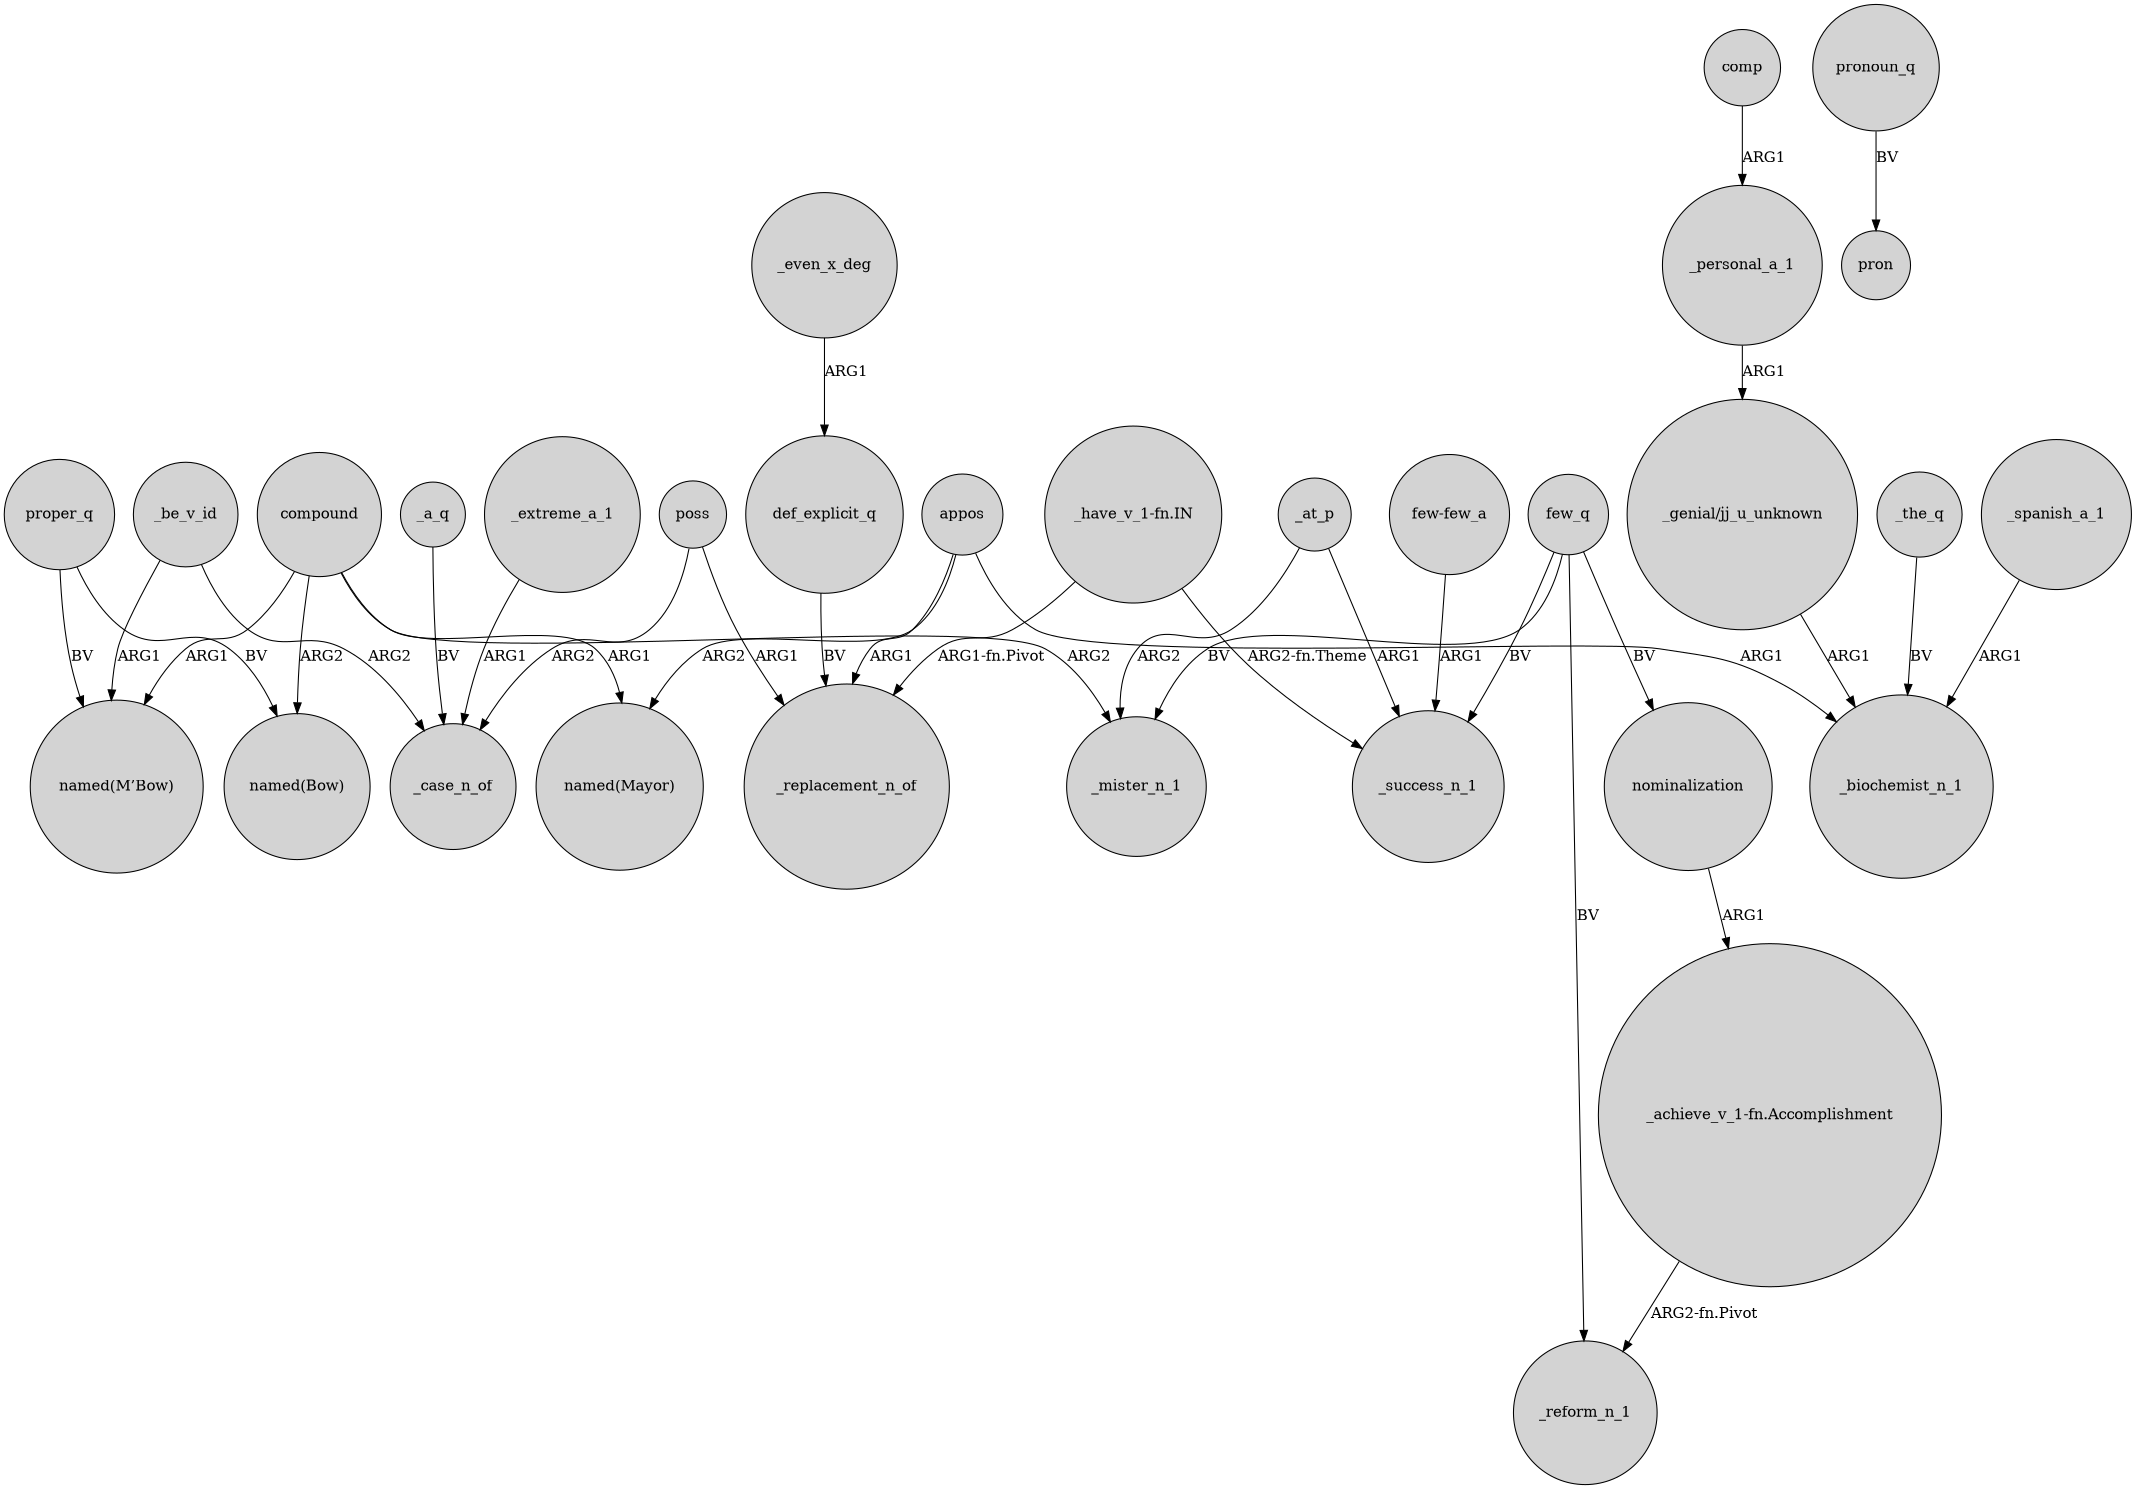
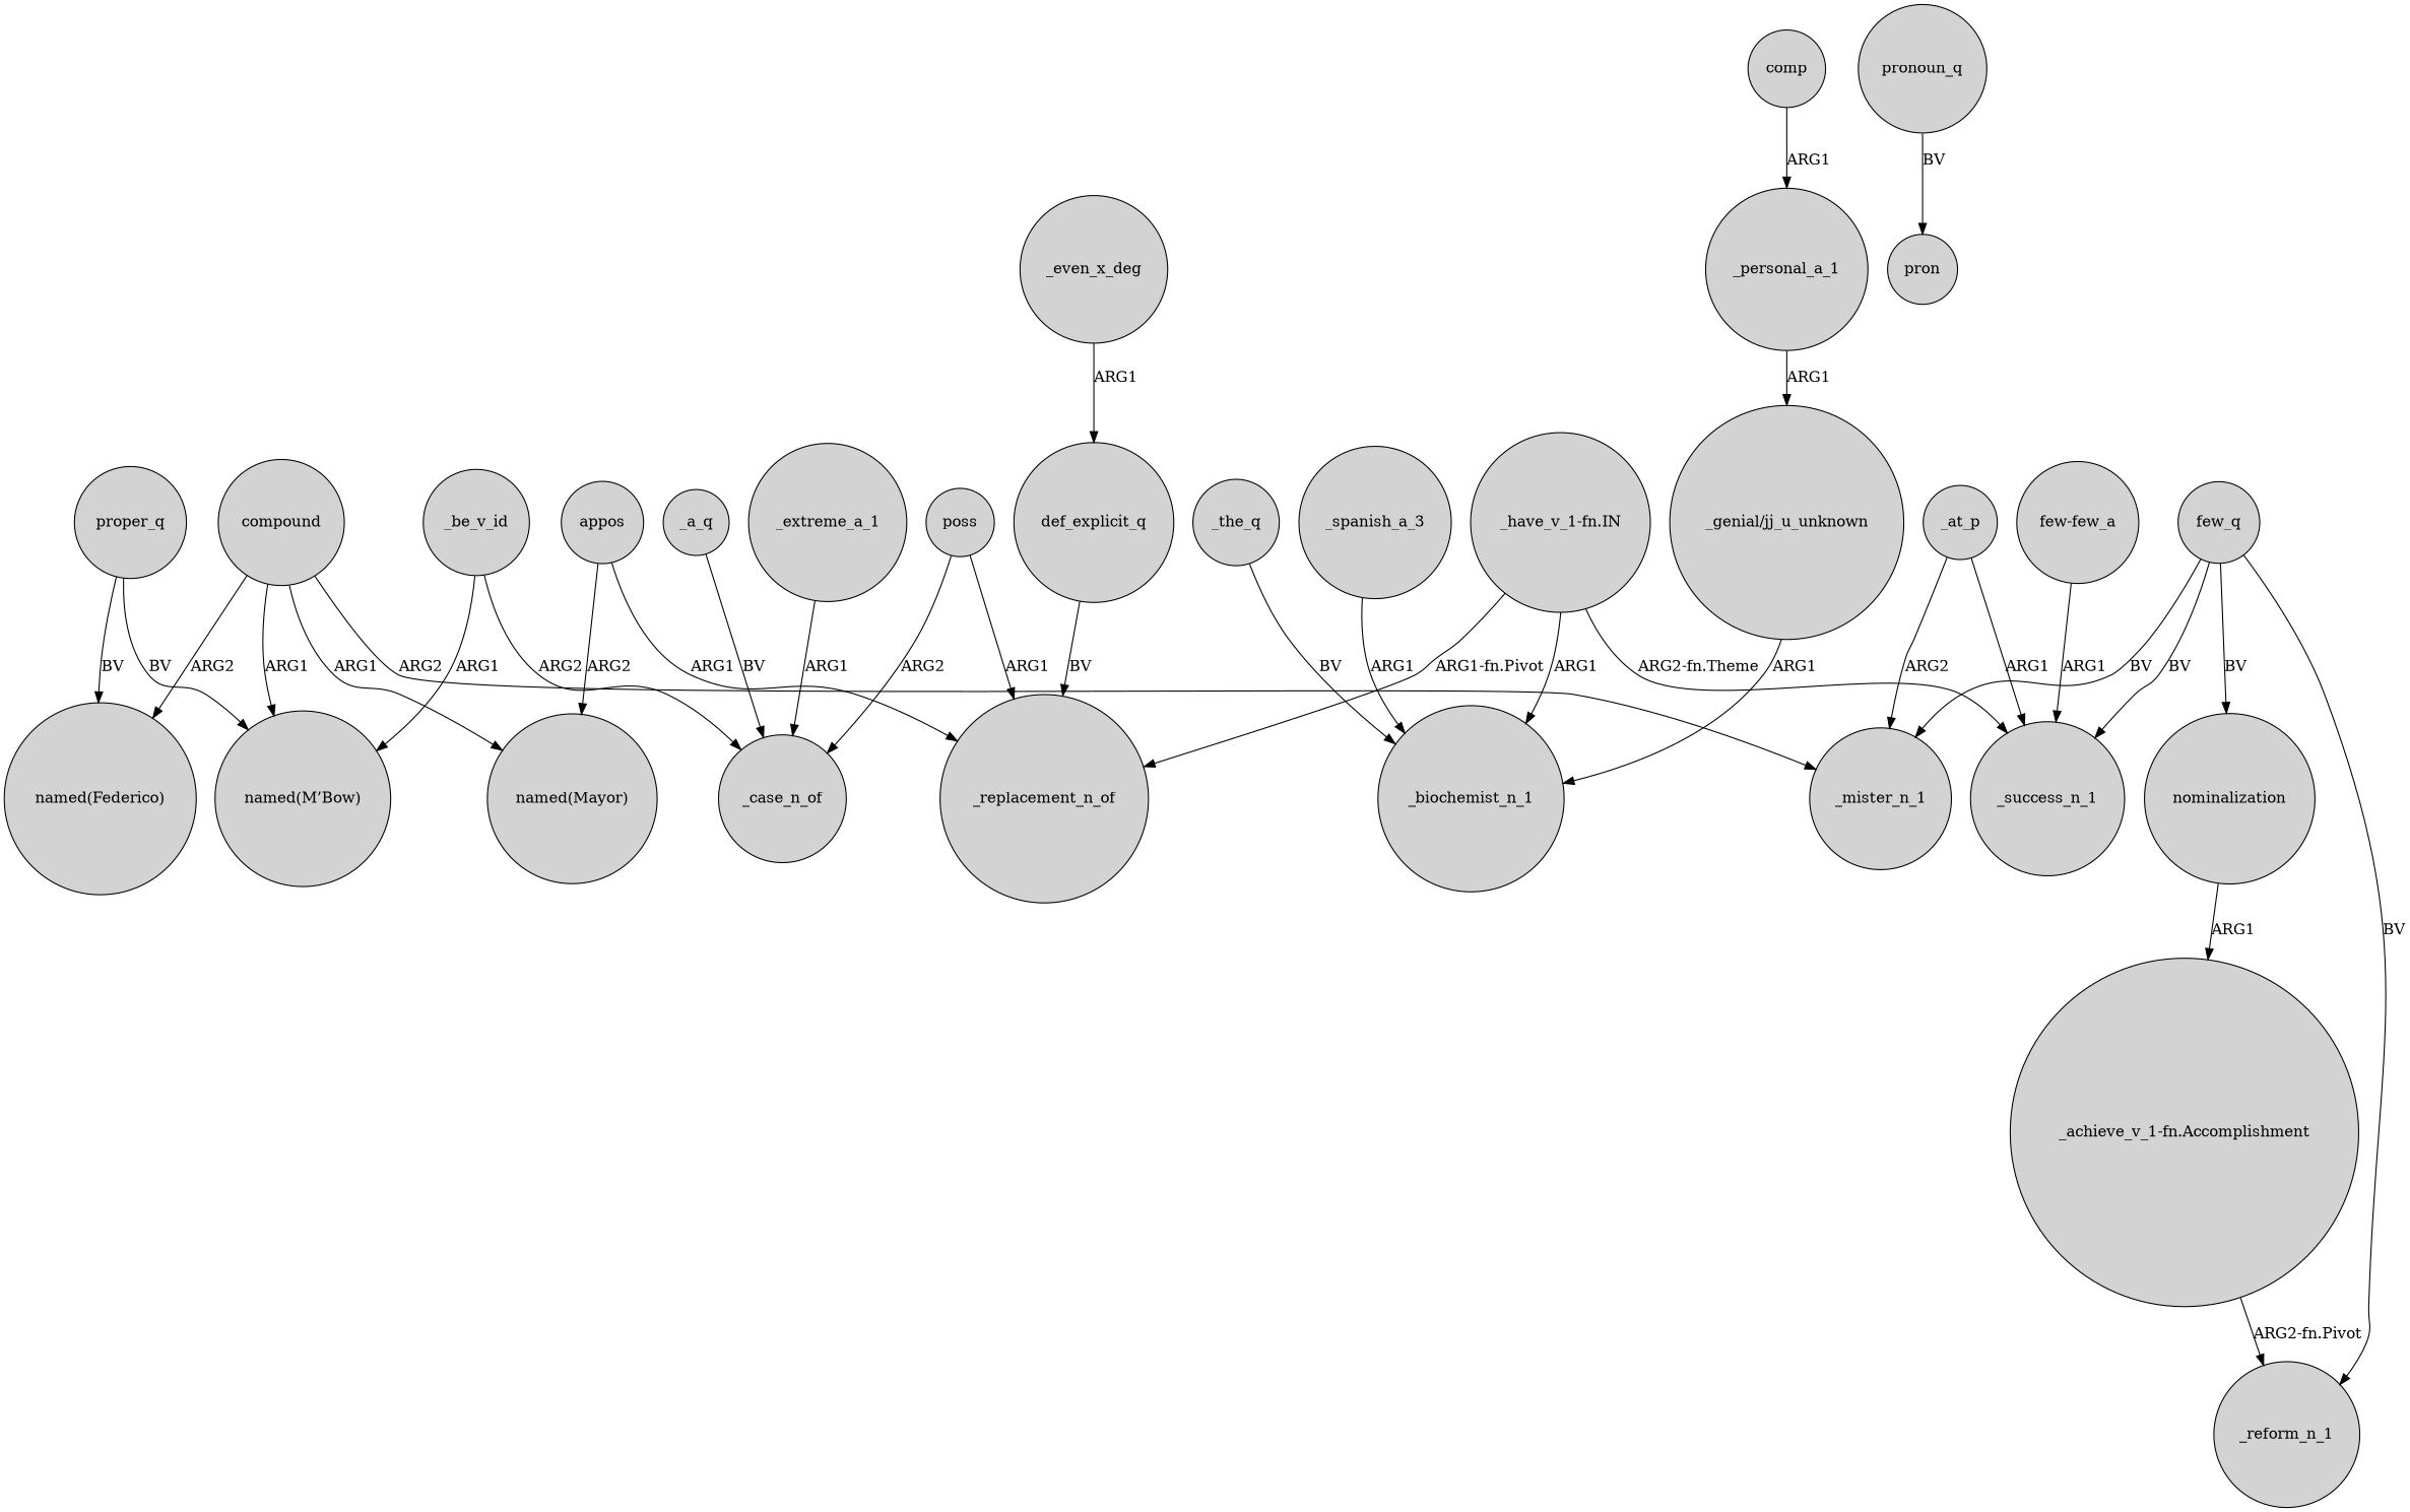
  digraph {
    node [shape=circle style=filled]
    appos
    "named(Mayor)"
    _biochemist_n_1
    _replacement_n_of
    proper_q
    "named(M’Bow)"
-   "named(Federico)" [label="named(Bow)"]
+   "named(Federico)"
    _personal_a_1
    "_genial/jj_u_unknown"
    poss
    _case_n_of
    "_have_v_1-fn.IN"
    _success_n_1
    _a_q
    _at_p
    _mister_n_1
    nominalization
    "_achieve_v_1-fn.Accomplishment"
    compound
    _extreme_a_1
    _even_x_deg
    def_explicit_q
    n23 [label=few_q]
    _reform_n_1
    _be_v_id
    n26 [label="few-few_a"]
    pronoun_q
    pron
    comp
    _the_q
-   _spanish_a_1
+   _spanish_a_1 [label=_spanish_a_3]
    appos -> "named(Mayor)" [label=ARG2]
-   appos -> _biochemist_n_1 [label=ARG1]
+   "_have_v_1-fn.IN" -> _biochemist_n_1 [label=ARG1]
    appos -> _replacement_n_of [label=ARG1]
    proper_q -> "named(M’Bow)" [label=BV]
    proper_q -> "named(Federico)" [label=BV]
    _personal_a_1 -> "_genial/jj_u_unknown" [label=ARG1]
    "_genial/jj_u_unknown" -> _biochemist_n_1 [label=ARG1]
    poss -> _replacement_n_of [label=ARG1]
    poss -> _case_n_of [label=ARG2]
    "_have_v_1-fn.IN" -> _replacement_n_of [label="ARG1-fn.Pivot"]
    "_have_v_1-fn.IN" -> _success_n_1 [label="ARG2-fn.Theme"]
    _a_q -> _case_n_of [label=BV]
    _at_p -> _success_n_1 [label=ARG1]
    _at_p -> _mister_n_1 [label=ARG2]
    nominalization -> "_achieve_v_1-fn.Accomplishment" [label=ARG1]
    "_achieve_v_1-fn.Accomplishment" -> _reform_n_1 [label="ARG2-fn.Pivot"]
    compound -> "named(Mayor)" [label=ARG1]
    compound -> "named(M’Bow)" [label=ARG1]
    compound -> "named(Federico)" [label=ARG2]
    compound -> _mister_n_1 [label=ARG2]
    _extreme_a_1 -> _case_n_of [label=ARG1]
    _even_x_deg -> def_explicit_q [label=ARG1]
    def_explicit_q -> _replacement_n_of [label=BV]
    n23 -> _success_n_1 [label=BV]
    n23 -> _mister_n_1 [label=BV]
    n23 -> nominalization [label=BV]
    n23 -> _reform_n_1 [label=BV]
    _be_v_id -> "named(M’Bow)" [label=ARG1]
    _be_v_id -> _case_n_of [label=ARG2]
    n26 -> _success_n_1 [label=ARG1]
    pronoun_q -> pron [label=BV]
    comp -> _personal_a_1 [label=ARG1]
    _the_q -> _biochemist_n_1 [label=BV]
    _spanish_a_1 -> _biochemist_n_1 [label=ARG1]
  }
